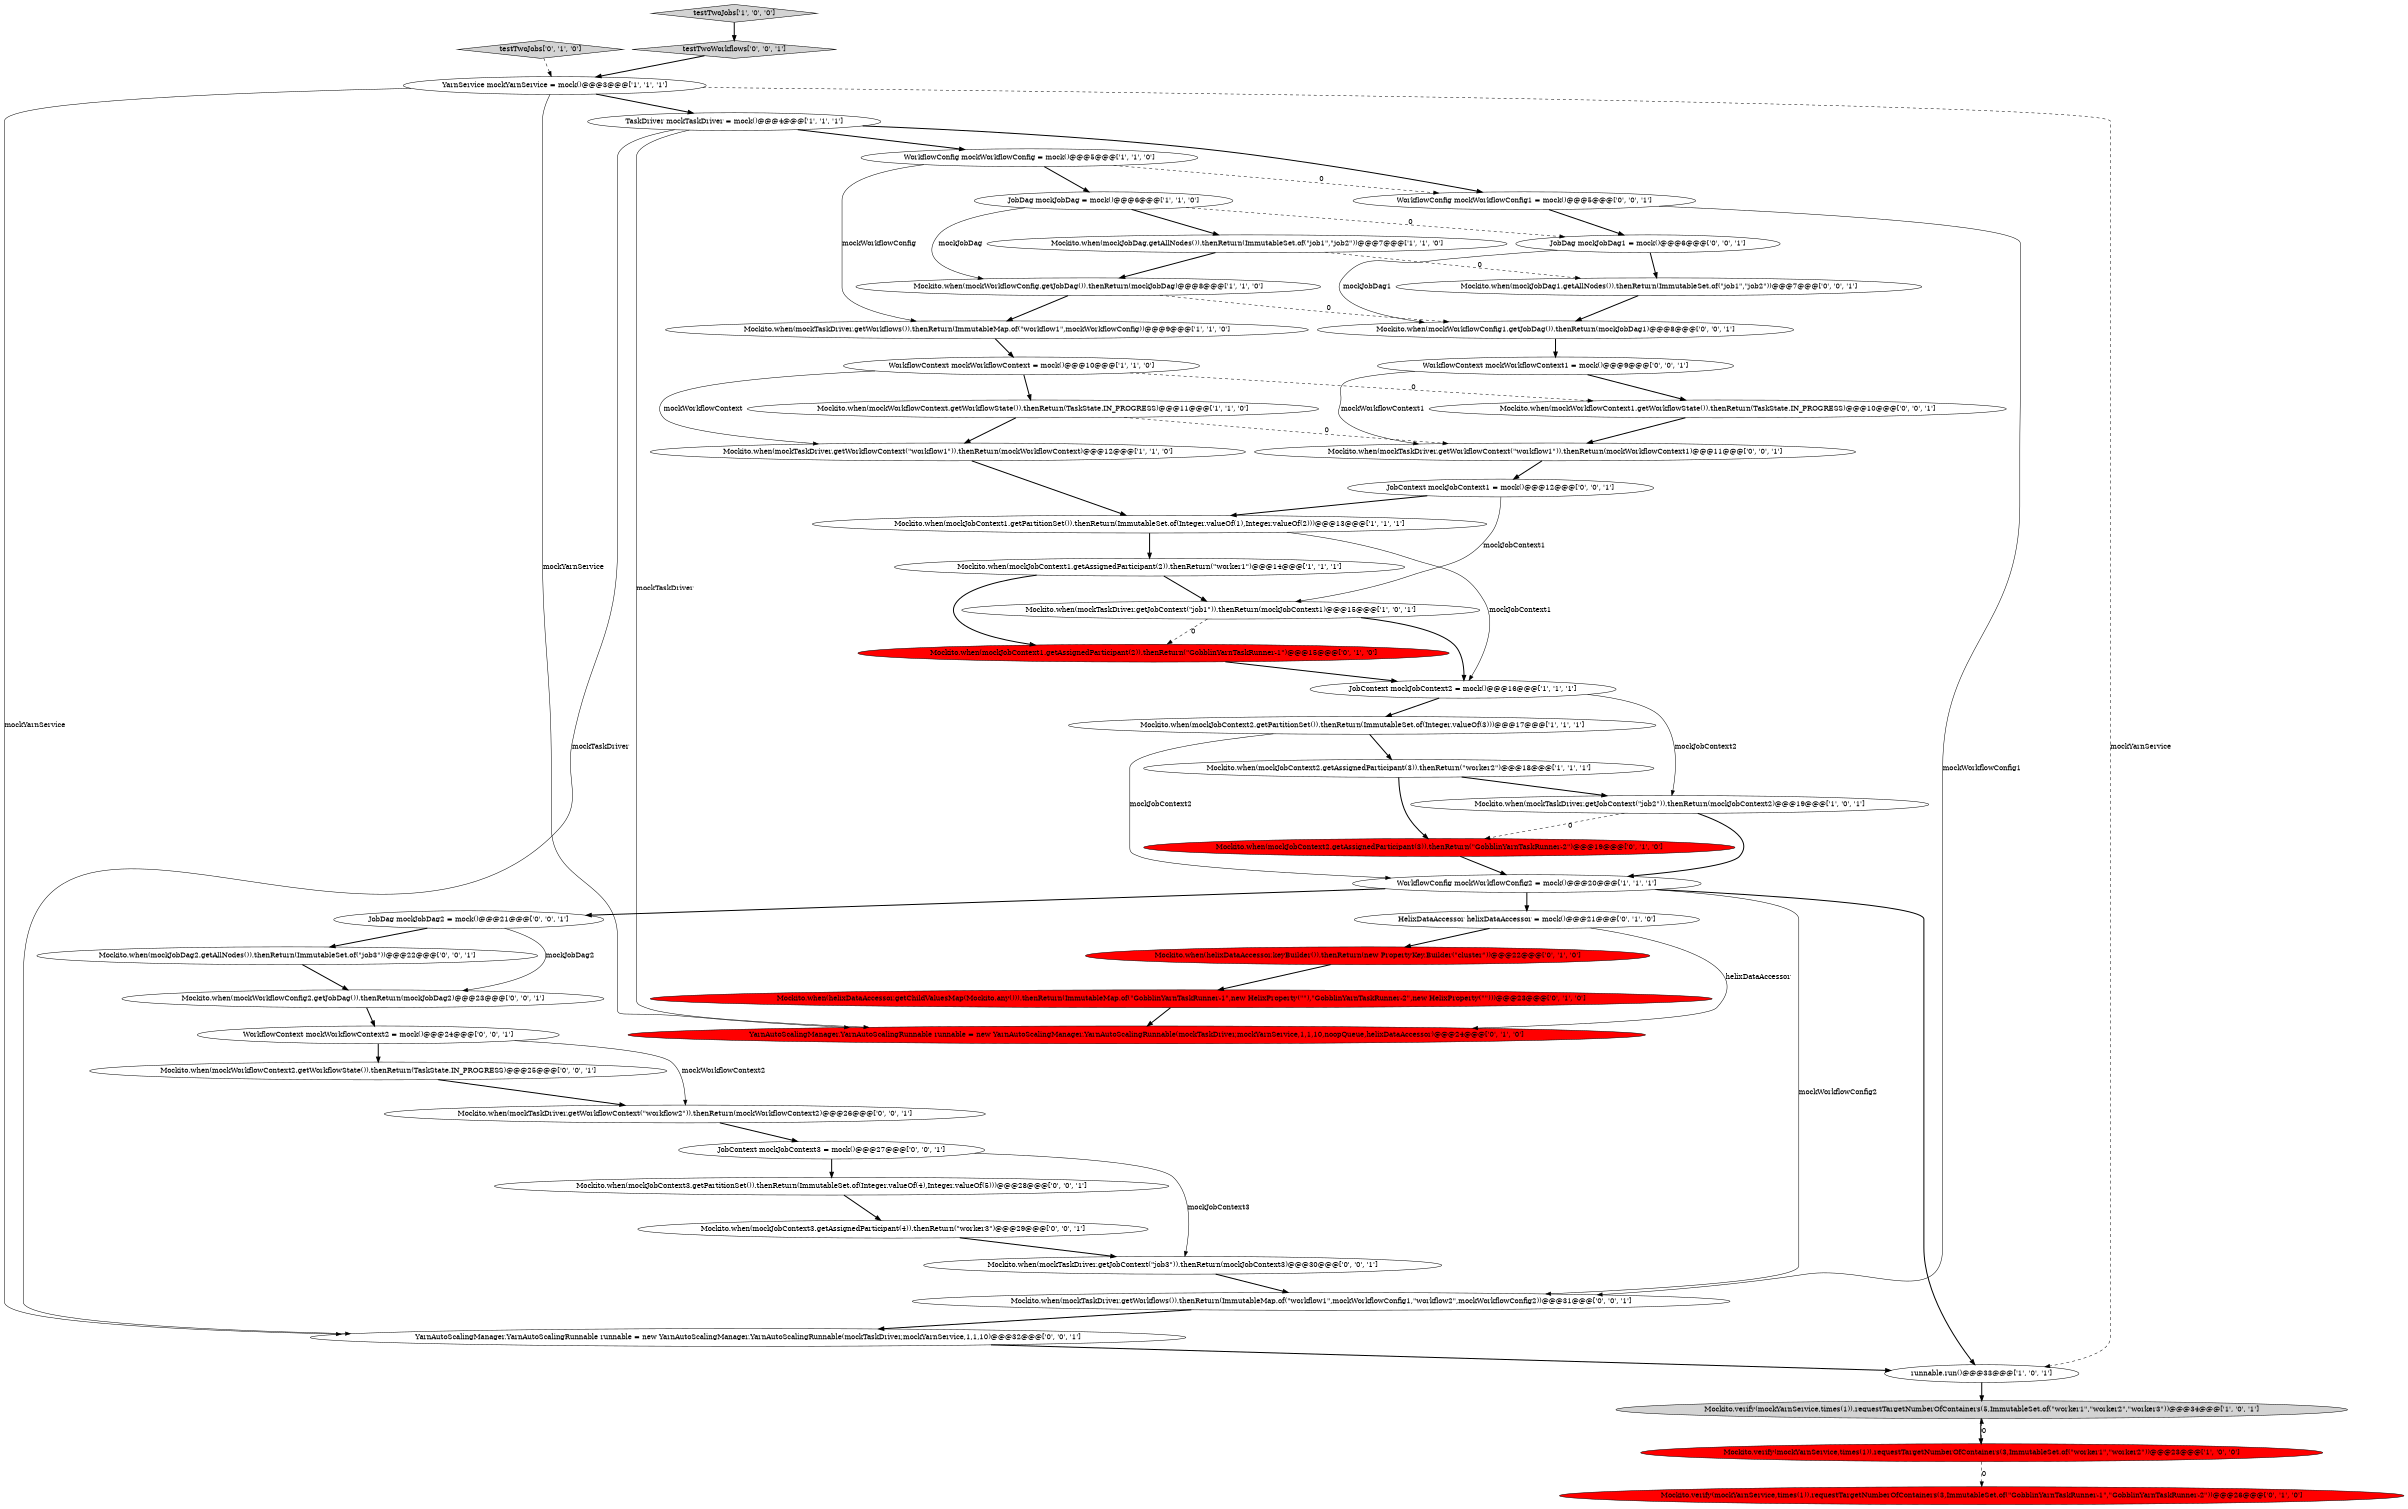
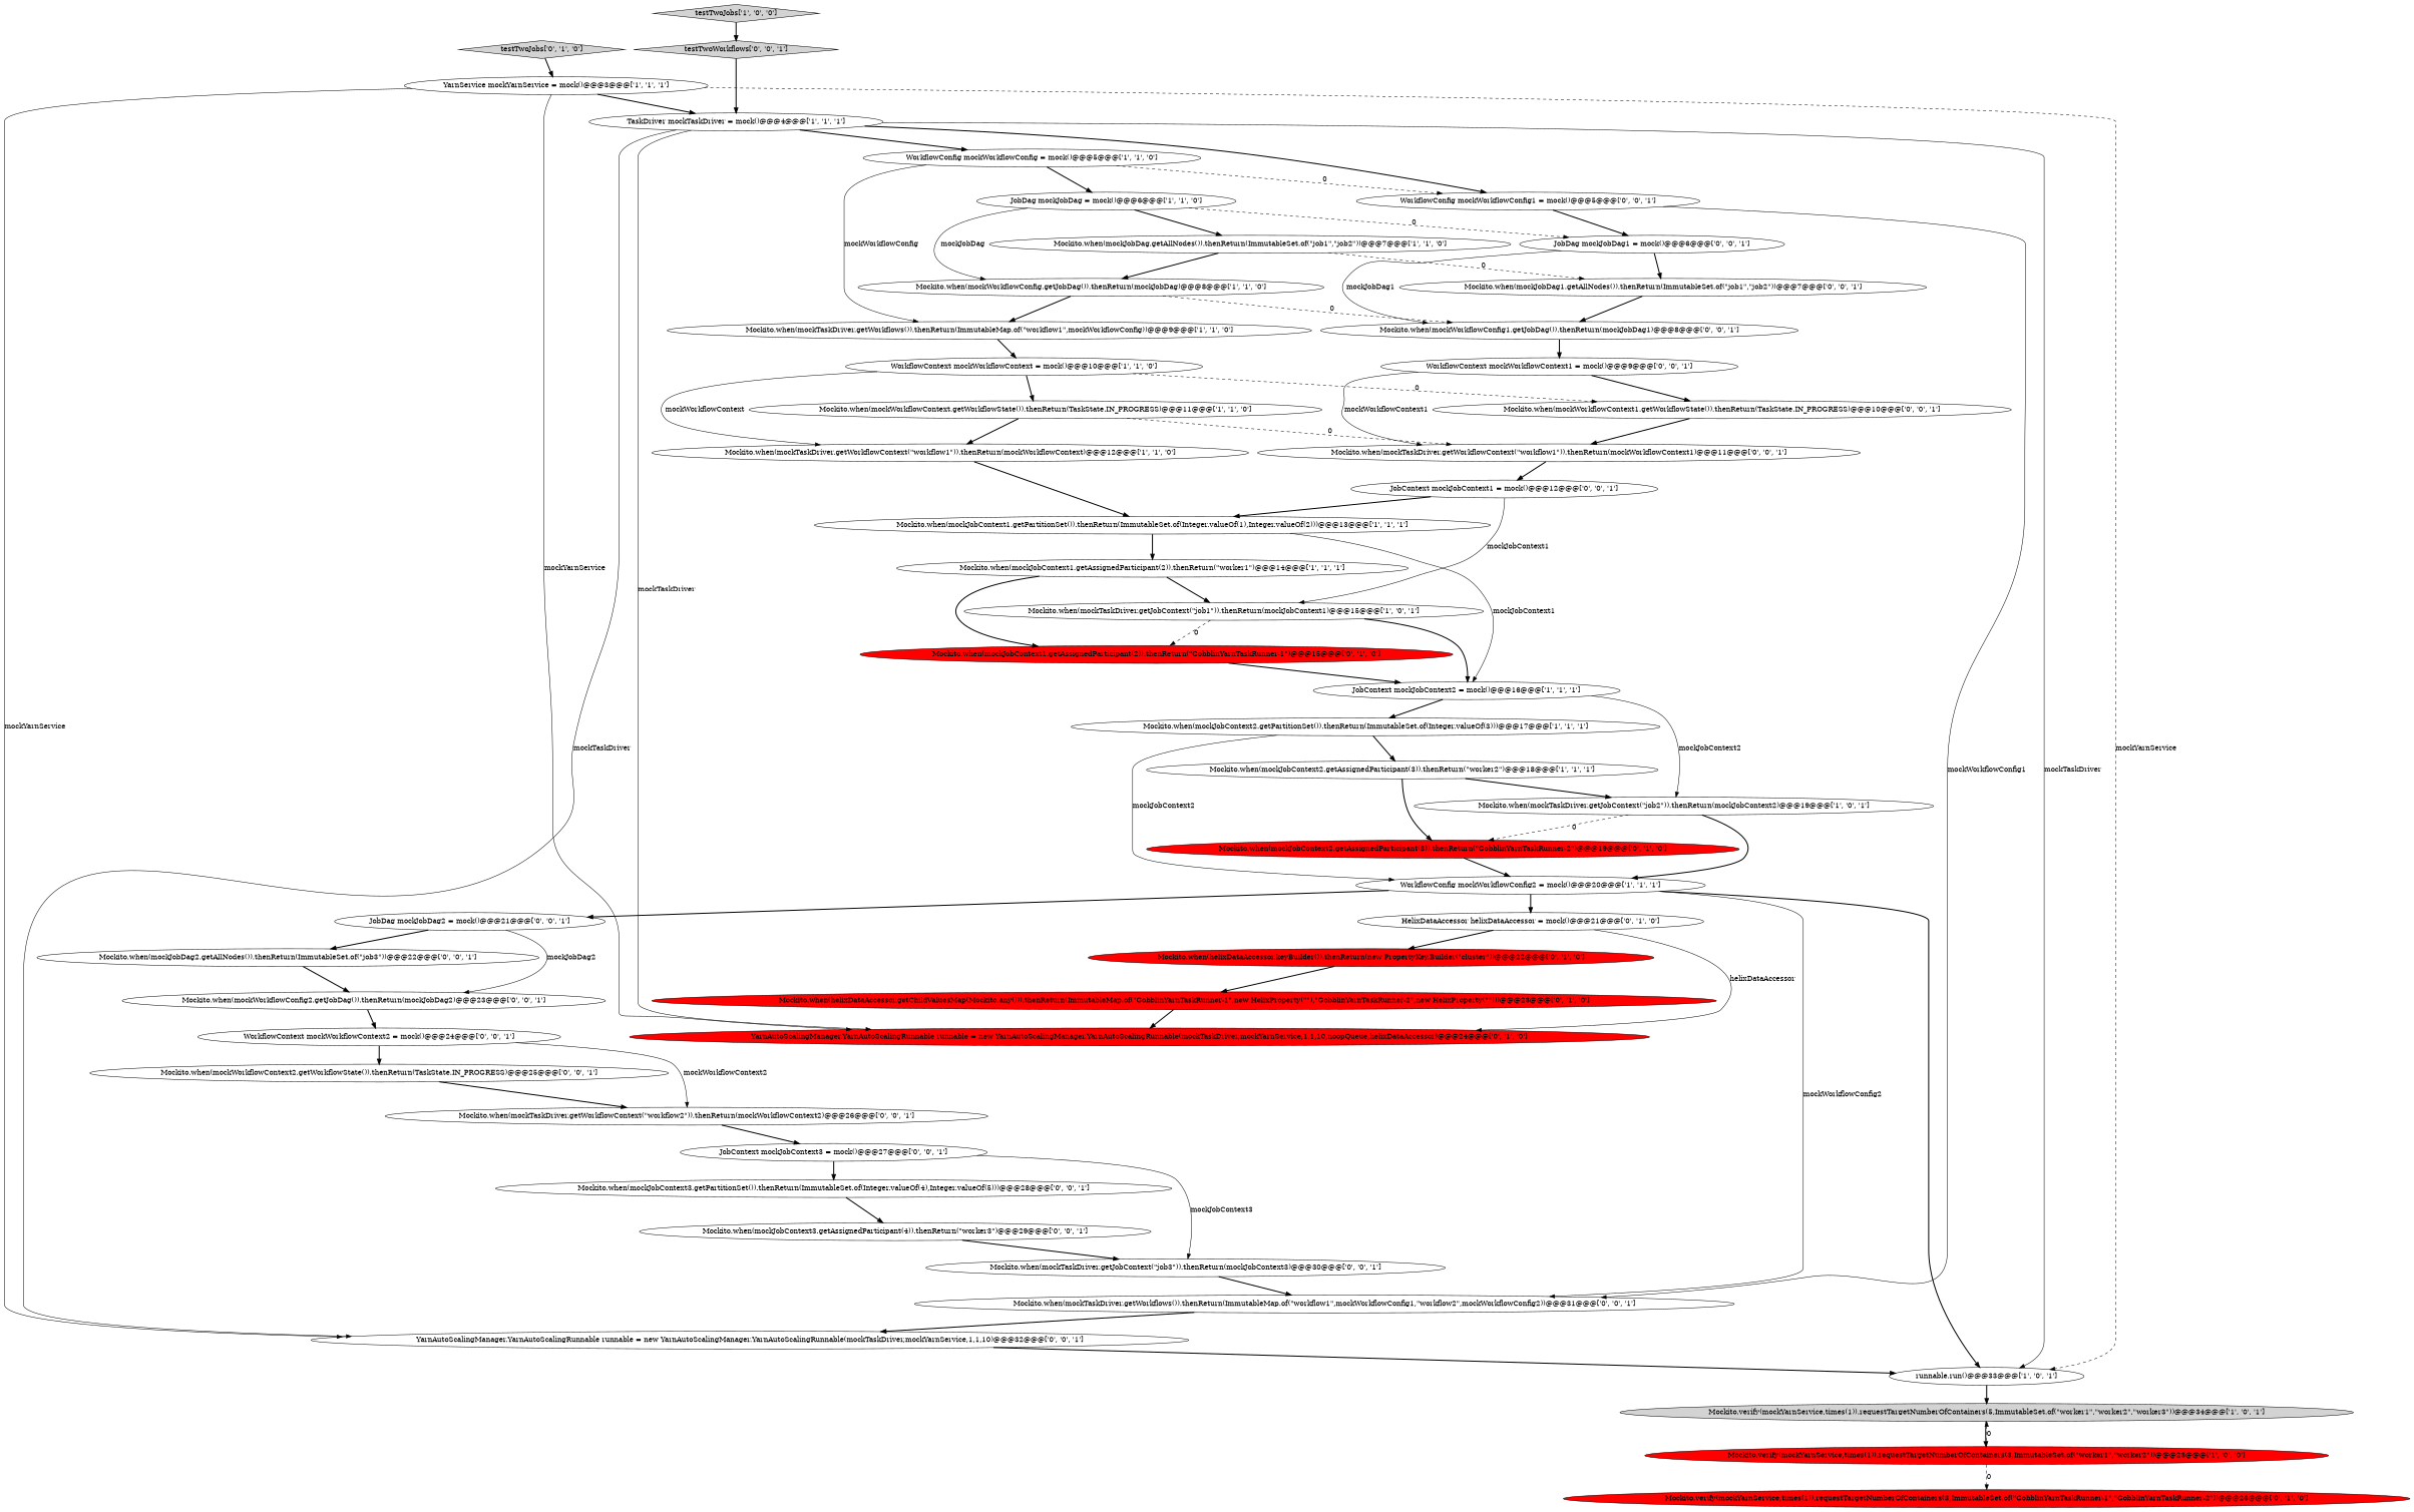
  digraph {
    node [fillcolor=white shape=ellipse style=filled]
    edge [style=bold]
    n1 [label="WorkflowContext mockWorkflowContext = mock()@@@10@@@['1', '1', '0']"]
    n2 [label="Mockito.when(mockWorkflowContext.getWorkflowState()).thenReturn(TaskState.IN_PROGRESS)@@@11@@@['1', '1', '0']"]
    n3 [label="Mockito.when(mockWorkflowContext1.getWorkflowState()).thenReturn(TaskState.IN_PROGRESS)@@@10@@@['0', '0', '1']"]
    n4 [label="Mockito.when(mockTaskDriver.getWorkflowContext(\"workflow1\")).thenReturn(mockWorkflowContext)@@@12@@@['1', '1', '0']"]
    n5 [label="Mockito.when(mockTaskDriver.getWorkflowContext(\"workflow1\")).thenReturn(mockWorkflowContext1)@@@11@@@['0', '0', '1']"]
    n6 [label="Mockito.when(mockJobContext1.getPartitionSet()).thenReturn(ImmutableSet.of(Integer.valueOf(1),Integer.valueOf(2)))@@@13@@@['1', '1', '1']"]
    n7 [label="JobContext mockJobContext1 = mock()@@@12@@@['0', '0', '1']"]
    n8 [label="WorkflowContext mockWorkflowContext2 = mock()@@@24@@@['0', '0', '1']"]
    n9 [label="Mockito.when(mockWorkflowContext2.getWorkflowState()).thenReturn(TaskState.IN_PROGRESS)@@@25@@@['0', '0', '1']"]
    n10 [label="Mockito.when(mockTaskDriver.getWorkflowContext(\"workflow2\")).thenReturn(mockWorkflowContext2)@@@26@@@['0', '0', '1']"]
    n11 [label="JobContext mockJobContext3 = mock()@@@27@@@['0', '0', '1']"]
    n12 [label="Mockito.when(mockJobDag.getAllNodes()).thenReturn(ImmutableSet.of(\"job1\",\"job2\"))@@@7@@@['1', '1', '0']"]
    n13 [label="Mockito.when(mockJobDag1.getAllNodes()).thenReturn(ImmutableSet.of(\"job1\",\"job2\"))@@@7@@@['0', '0', '1']"]
    n14 [label="Mockito.when(mockWorkflowConfig.getJobDag()).thenReturn(mockJobDag)@@@8@@@['1', '1', '0']"]
    n15 [label="Mockito.when(mockWorkflowConfig1.getJobDag()).thenReturn(mockJobDag1)@@@8@@@['0', '0', '1']"]
    n16 [label="Mockito.when(mockTaskDriver.getWorkflows()).thenReturn(ImmutableMap.of(\"workflow1\",mockWorkflowConfig))@@@9@@@['1', '1', '0']"]
    n17 [label="TaskDriver mockTaskDriver = mock()@@@4@@@['1', '1', '1']"]
    n18 [fillcolor=red label="YarnAutoScalingManager.YarnAutoScalingRunnable runnable = new YarnAutoScalingManager.YarnAutoScalingRunnable(mockTaskDriver,mockYarnService,1,1,10,noopQueue,helixDataAccessor)@@@24@@@['0', '1', '0']"]
    n19 [label="WorkflowConfig mockWorkflowConfig = mock()@@@5@@@['1', '1', '0']"]
    n20 [label="runnable.run()@@@33@@@['1', '0', '1']"]
    n21 [label="WorkflowConfig mockWorkflowConfig1 = mock()@@@5@@@['0', '0', '1']"]
    n22 [label="YarnAutoScalingManager.YarnAutoScalingRunnable runnable = new YarnAutoScalingManager.YarnAutoScalingRunnable(mockTaskDriver,mockYarnService,1,1,10)@@@32@@@['0', '0', '1']"]
    n23 [label="JobDag mockJobDag = mock()@@@6@@@['1', '1', '0']"]
    n24 [fillcolor=lightgray label="Mockito.verify(mockYarnService,times(1)).requestTargetNumberOfContainers(5,ImmutableSet.of(\"worker1\",\"worker2\",\"worker3\"))@@@34@@@['1', '0', '1']"]
    n25 [label="Mockito.when(mockTaskDriver.getWorkflows()).thenReturn(ImmutableMap.of(\"workflow1\",mockWorkflowConfig1,\"workflow2\",mockWorkflowConfig2))@@@31@@@['0', '0', '1']"]
    n26 [label="JobDag mockJobDag1 = mock()@@@6@@@['0', '0', '1']"]
    n27 [fillcolor=red label="Mockito.verify(mockYarnService,times(1)).requestTargetNumberOfContainers(3,ImmutableSet.of(\"worker1\",\"worker2\"))@@@23@@@['1', '0', '0']"]
    n28 [fillcolor=red label="Mockito.verify(mockYarnService,times(1)).requestTargetNumberOfContainers(3,ImmutableSet.of(\"GobblinYarnTaskRunner-1\",\"GobblinYarnTaskRunner-2\"))@@@26@@@['0', '1', '0']"]
    n29 [label="JobContext mockJobContext2 = mock()@@@16@@@['1', '1', '1']"]
    n30 [label="Mockito.when(mockTaskDriver.getJobContext(\"job2\")).thenReturn(mockJobContext2)@@@19@@@['1', '0', '1']"]
    n31 [label="Mockito.when(mockJobContext2.getPartitionSet()).thenReturn(ImmutableSet.of(Integer.valueOf(3)))@@@17@@@['1', '1', '1']"]
    n32 [fillcolor=red label="Mockito.when(mockJobContext2.getAssignedParticipant(3)).thenReturn(\"GobblinYarnTaskRunner-2\")@@@19@@@['0', '1', '0']"]
    n33 [label="WorkflowConfig mockWorkflowConfig2 = mock()@@@20@@@['1', '1', '1']"]
    n34 [label="Mockito.when(mockJobContext2.getAssignedParticipant(3)).thenReturn(\"worker2\")@@@18@@@['1', '1', '1']"]
    n35 [label="HelixDataAccessor helixDataAccessor = mock()@@@21@@@['0', '1', '0']"]
    n36 [label="JobDag mockJobDag2 = mock()@@@21@@@['0', '0', '1']"]
    n37 [label="Mockito.when(mockTaskDriver.getJobContext(\"job1\")).thenReturn(mockJobContext1)@@@15@@@['1', '0', '1']"]
    n38 [fillcolor=lightgray label="testTwoJobs['1', '0', '0']" shape=diamond]
    n39 [fillcolor=lightgray label="testTwoWorkflows['0', '0', '1']" shape=diamond]
    n40 [label="YarnService mockYarnService = mock()@@@3@@@['1', '1', '1']"]
    n41 [fillcolor=red label="Mockito.when(mockJobContext1.getAssignedParticipant(2)).thenReturn(\"GobblinYarnTaskRunner-1\")@@@15@@@['0', '1', '0']"]
    n42 [label="Mockito.when(mockJobContext1.getAssignedParticipant(2)).thenReturn(\"worker1\")@@@14@@@['1', '1', '1']"]
    n43 [fillcolor=red label="Mockito.when(helixDataAccessor.keyBuilder()).thenReturn(new PropertyKey.Builder(\"cluster\"))@@@22@@@['0', '1', '0']"]
    n44 [fillcolor=red label="Mockito.when(helixDataAccessor.getChildValuesMap(Mockito.any())).thenReturn(ImmutableMap.of(\"GobblinYarnTaskRunner-1\",new HelixProperty(\"\"),\"GobblinYarnTaskRunner-2\",new HelixProperty(\"\")))@@@23@@@['0', '1', '0']"]
    n45 [label="Mockito.when(mockJobContext3.getPartitionSet()).thenReturn(ImmutableSet.of(Integer.valueOf(4),Integer.valueOf(5)))@@@28@@@['0', '0', '1']"]
    n46 [label="Mockito.when(mockJobContext3.getAssignedParticipant(4)).thenReturn(\"worker3\")@@@29@@@['0', '0', '1']"]
    n47 [label="Mockito.when(mockTaskDriver.getJobContext(\"job3\")).thenReturn(mockJobContext3)@@@30@@@['0', '0', '1']"]
    n48 [label="Mockito.when(mockWorkflowConfig2.getJobDag()).thenReturn(mockJobDag2)@@@23@@@['0', '0', '1']"]
    n49 [fillcolor=lightgray label="testTwoJobs['0', '1', '0']" shape=diamond]
    n50 [label="WorkflowContext mockWorkflowContext1 = mock()@@@9@@@['0', '0', '1']"]
    n51 [label="Mockito.when(mockJobDag2.getAllNodes()).thenReturn(ImmutableSet.of(\"job3\"))@@@22@@@['0', '0', '1']"]
    n1 -> n2
    n1 -> n3 [label=0 style=dashed]
    n1 -> n4 [label=mockWorkflowContext style=solid]
    n2 -> n4
    n2 -> n5 [label=0 style=dashed]
    n3 -> n5
    n4 -> n6
    n5 -> n7
    n6 -> n29 [label=mockJobContext1 style=solid]
    n6 -> n42
    n7 -> n6
    n7 -> n37 [label=mockJobContext1 style=solid]
    n8 -> n9
    n8 -> n10 [label=mockWorkflowContext2 style=solid]
    n9 -> n10
    n10 -> n11
    n11 -> n45
    n11 -> n47 [label=mockJobContext3 style=solid]
    n12 -> n13 [label=0 style=dashed]
    n12 -> n14
    n13 -> n15
    n14 -> n15 [label=0 style=dashed]
    n14 -> n16
    n15 -> n50
    n16 -> n1
    n17 -> n18 [label=mockTaskDriver style=solid]
    n17 -> n19
+   n17 -> n20 [label=mockTaskDriver style=solid]
    n17 -> n21
    n17 -> n22 [label=mockTaskDriver style=solid]
    n19 -> n16 [label=mockWorkflowConfig style=solid]
    n19 -> n21 [label=0 style=dashed]
    n19 -> n23
    n20 -> n24
    n21 -> n25 [label=mockWorkflowConfig1 style=solid]
    n21 -> n26
    n22 -> n20
    n23 -> n12
    n23 -> n14 [label=mockJobDag style=solid]
    n23 -> n26 [label=0 style=dashed]
    n24 -> n27
    n25 -> n22
    n26 -> n13
    n26 -> n15 [label=mockJobDag1 style=solid]
    n27 -> n24 [label=0 style=dashed]
    n27 -> n28 [label=0 style=dashed]
    n29 -> n30 [label=mockJobContext2 style=solid]
    n29 -> n31
    n30 -> n32 [label=0 style=dashed]
    n30 -> n33
    n31 -> n33 [label=mockJobContext2 style=solid]
    n31 -> n34
    n32 -> n33
    n33 -> n20
    n33 -> n25 [label=mockWorkflowConfig2 style=solid]
    n33 -> n35
    n33 -> n36
    n34 -> n30
    n34 -> n32
    n35 -> n18 [label=helixDataAccessor style=solid]
    n35 -> n43
    n36 -> n48 [label=mockJobDag2 style=solid]
    n36 -> n51
    n37 -> n29
    n37 -> n41 [label=0 style=dashed]
    n38 -> n39
-   n39 -> n40
+   n39 -> n17
    n40 -> n17
    n40 -> n18 [label=mockYarnService style=solid]
    n40 -> n20 [label=mockYarnService style=dashed]
    n40 -> n22 [label=mockYarnService style=solid]
    n41 -> n29
    n42 -> n37
    n42 -> n41
    n43 -> n44
    n44 -> n18
    n45 -> n46
    n46 -> n47
    n47 -> n25
    n48 -> n8
-   n49 -> n40 [style=dashed]
+   n49 -> n40
    n50 -> n3
    n50 -> n5 [label=mockWorkflowContext1 style=solid]
    n51 -> n48
  }
